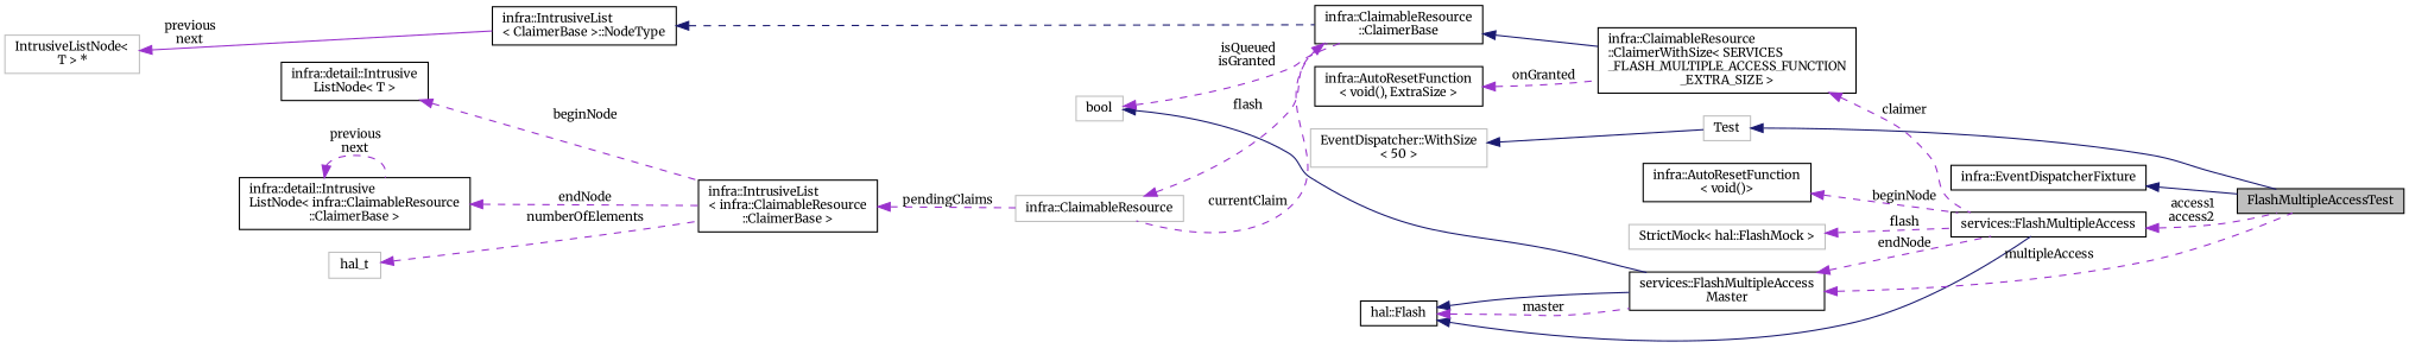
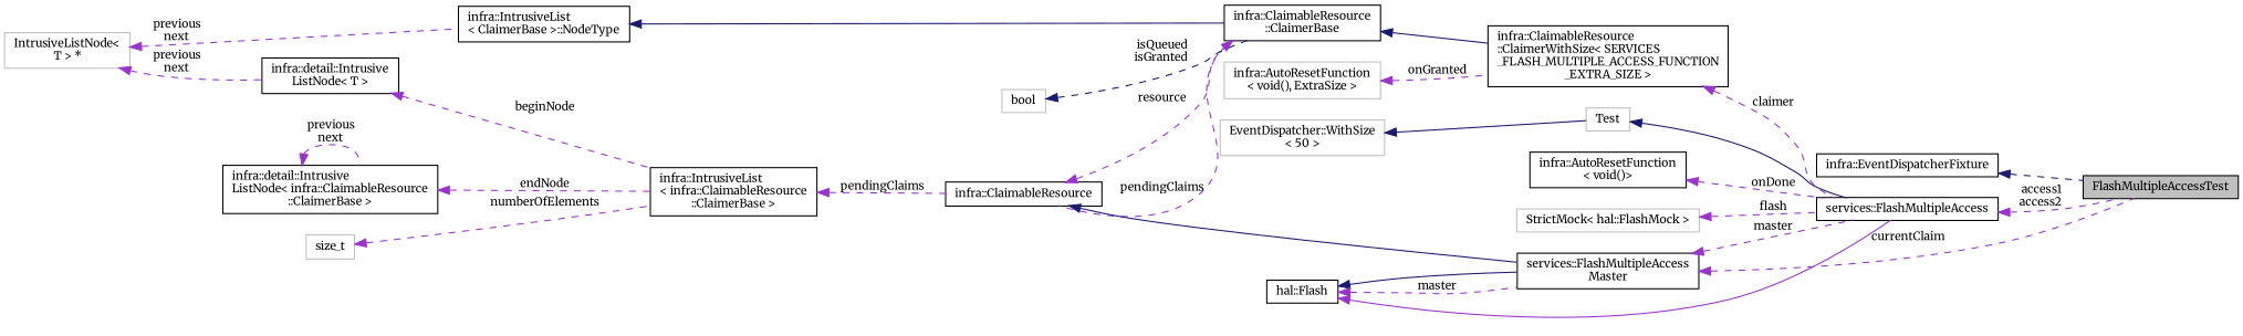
  digraph {
    fontname=Merriweather
    rankdir=LR
    node [color=black fillcolor=white fontname=Merriweather fontsize=10 shape=record style=filled]
    edge [color=darkorchid3 dir=back fontname=Merriweather fontsize=10 labelfontname=Helvetica labelfontsize=10 style=dashed]
    n1 [fillcolor=grey75 fontcolor=black height=0.2 label=FlashMultipleAccessTest width=0.4]
    n2 [color=grey75 height=0.2 label=Test width=0.4]
    n3 [height=0.2 label="infra::EventDispatcherFixture" width=0.4]
    n4 [color=grey75 height=0.2 label="EventDispatcher::WithSize\l\< 50 \>" width=0.4]
    n5 [color=grey75 height=0.2 label="StrictMock\< hal::FlashMock \>" width=0.4]
    n6 [height=0.2 label="services::FlashMultipleAccess" width=0.4]
    n7 [height=0.2 label="hal::Flash" width=0.4]
    n8 [height=0.2 label="services::FlashMultipleAccess\lMaster" width=0.4]
    n9 [height=0.2 label="infra::ClaimableResource\l::ClaimerWithSize\< SERVICES\l_FLASH_MULTIPLE_ACCESS_FUNCTION\l_EXTRA_SIZE \>" width=0.4]
    n10 [height=0.2 label="infra::ClaimableResource\l::ClaimerBase" width=0.4]
-   n11 [color=grey75 height=0.2 label="infra::ClaimableResource" width=0.4]
+   n11 [height=0.2 label="infra::ClaimableResource" width=0.4]
    n12 [height=0.2 label="infra::IntrusiveList\l\< ClaimerBase \>::NodeType" width=0.4]
    n13 [color=grey75 height=0.2 label="IntrusiveListNode\<\l T \> *" width=0.4]
    n14 [height=0.2 label="infra::detail::Intrusive\lListNode\< T \>" width=0.4]
    n15 [height=0.2 label="infra::IntrusiveList\l\< infra::ClaimableResource\l::ClaimerBase \>" width=0.4]
    n16 [height=0.2 label="infra::detail::Intrusive\lListNode\< infra::ClaimableResource\l::ClaimerBase \>" width=0.4]
-   n17 [color=grey75 height=0.2 label=hal_t width=0.4]
+   n17 [color=grey75 height=0.2 label=size_t width=0.4]
    n18 [color=grey75 height=0.2 label=bool width=0.4]
-   n19 [height=0.2 label="infra::AutoResetFunction\l\< void(), ExtraSize \>" width=0.4]
+   n19 [color=grey75 height=0.2 label="infra::AutoResetFunction\l\< void(), ExtraSize \>" width=0.4]
    n20 [height=0.2 label="infra::AutoResetFunction\l\< void()\>" width=0.4]
-   n2 -> n1 [color=midnightblue style=solid]
-   n3 -> n1 [color=midnightblue style=solid]
+   n2 -> n6 [color=midnightblue style=solid]
+   n3 -> n1 [color=midnightblue]
    n4 -> n2 [color=midnightblue style=solid]
    n5 -> n6 [label=" flash"]
    n6 -> n1 [label=" access1\naccess2"]
-   n7 -> n6 [color=midnightblue style=solid]
+   n7 -> n6 [style=solid]
    n7 -> n8 [color=midnightblue style=solid]
    n7 -> n8 [label=" master"]
-   n8 -> n1 [label=" multipleAccess"]
-   n8 -> n6 [label=" endNode"]
+   n8 -> n1 [label=" currentClaim"]
+   n8 -> n6 [label=" master"]
    n9 -> n6 [label=" claimer"]
    n10 -> n9 [color=midnightblue style=solid]
-   n10 -> n11 [label=" currentClaim"]
-   n18 -> n8 [color=midnightblue style=solid]
-   n11 -> n10 [label=" flash"]
-   n12 -> n10 [color=midnightblue]
-   n13 -> n12 [label=" previous\nnext" style=solid]
+   n10 -> n11 [label=" pendingClaims"]
+   n11 -> n8 [color=midnightblue style=solid]
+   n11 -> n10 [label=" resource"]
+   n12 -> n10 [color=midnightblue style=solid]
+   n13 -> n12 [label=" previous\nnext"]
+   n13 -> n14 [label=" previous\nnext"]
    n14 -> n15 [label=" beginNode"]
    n15 -> n11 [label=" pendingClaims"]
    n16 -> n15 [label=" endNode"]
    n16 -> n16 [label=" previous\nnext"]
    n17 -> n15 [label=" numberOfElements"]
-   n18 -> n10 [label=" isQueued\nisGranted"]
+   n18 -> n10 [color=midnightblue label=" isQueued\nisGranted"]
    n19 -> n9 [label=" onGranted"]
-   n20 -> n6 [label=" beginNode"]
+   n20 -> n6 [label=" onDone"]
  }
